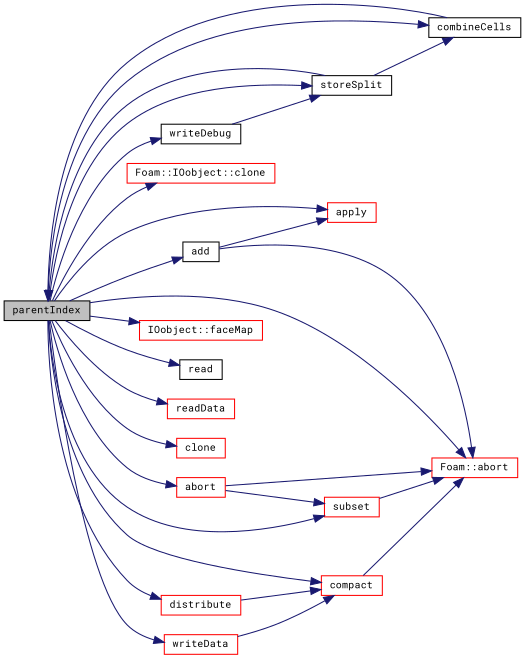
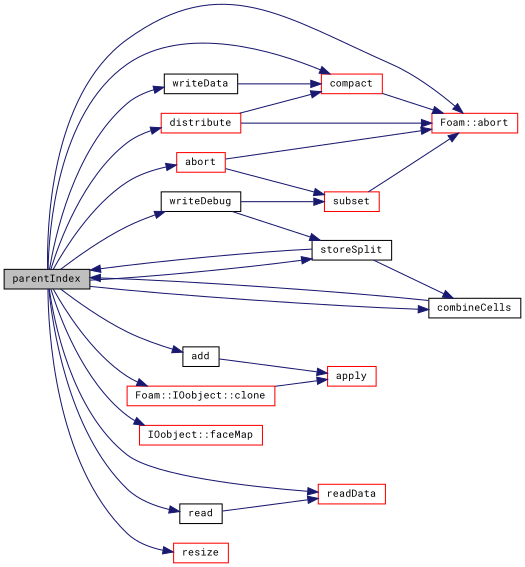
  digraph {
    fontname="Roboto Mono"
    rankdir=LR
    node [color=red fontname="Roboto Mono" fontsize=10 shape=record]
    edge [color=midnightblue fontname="Roboto Mono" fontsize=10 labelfontname=Helvetica labelfontsize=10 style=solid]
    n1 [color=black fillcolor=grey75 fontcolor=black height=0.2 label=parentIndex style=filled width=0.4]
    n2 [height=0.2 label="Foam::abort" width=0.4]
    n3 [color=black height=0.2 label=add width=0.4]
    n4 [height=0.2 label=apply width=0.4]
    n5 [height=0.2 label="Foam::IOobject::clone" width=0.4]
    n6 [color=black height=0.2 label=combineCells width=0.4]
    n7 [height=0.2 label=compact width=0.4]
    n8 [height=0.2 label=distribute width=0.4]
    n9 [height=0.2 label="IOobject::faceMap" width=0.4]
    n10 [color=black height=0.2 label=read width=0.4]
    n11 [height=0.2 label=readData width=0.4]
-   n12 [height=0.2 label=clone width=0.4]
+   n12 [height=0.2 label=resize width=0.4]
    n13 [color=black height=0.2 label=storeSplit width=0.4]
    n14 [height=0.2 label=subset width=0.4]
    n15 [height=0.2 label=abort width=0.4]
-   n16 [height=0.2 label=writeData width=0.4]
+   n16 [color=black height=0.2 label=writeData width=0.4]
    n17 [color=black height=0.2 label=writeDebug width=0.4]
    n1 -> n2
    n1 -> n3
-   n1 -> n4
+   n5 -> n4
    n1 -> n5
    n1 -> n6
    n1 -> n7
    n1 -> n8
    n1 -> n9
    n1 -> n10
    n1 -> n11
    n1 -> n12
    n1 -> n13
-   n1 -> n14
+   n17 -> n14
    n1 -> n15
    n1 -> n16
    n1 -> n17
    n3 -> n4
    n6 -> n1
    n7 -> n2
-   n3 -> n2
+   n8 -> n2
    n8 -> n7
+   n10 -> n11
    n13 -> n1
    n13 -> n6
    n14 -> n2
    n15 -> n2
    n15 -> n14
    n16 -> n7
    n17 -> n13
  }
